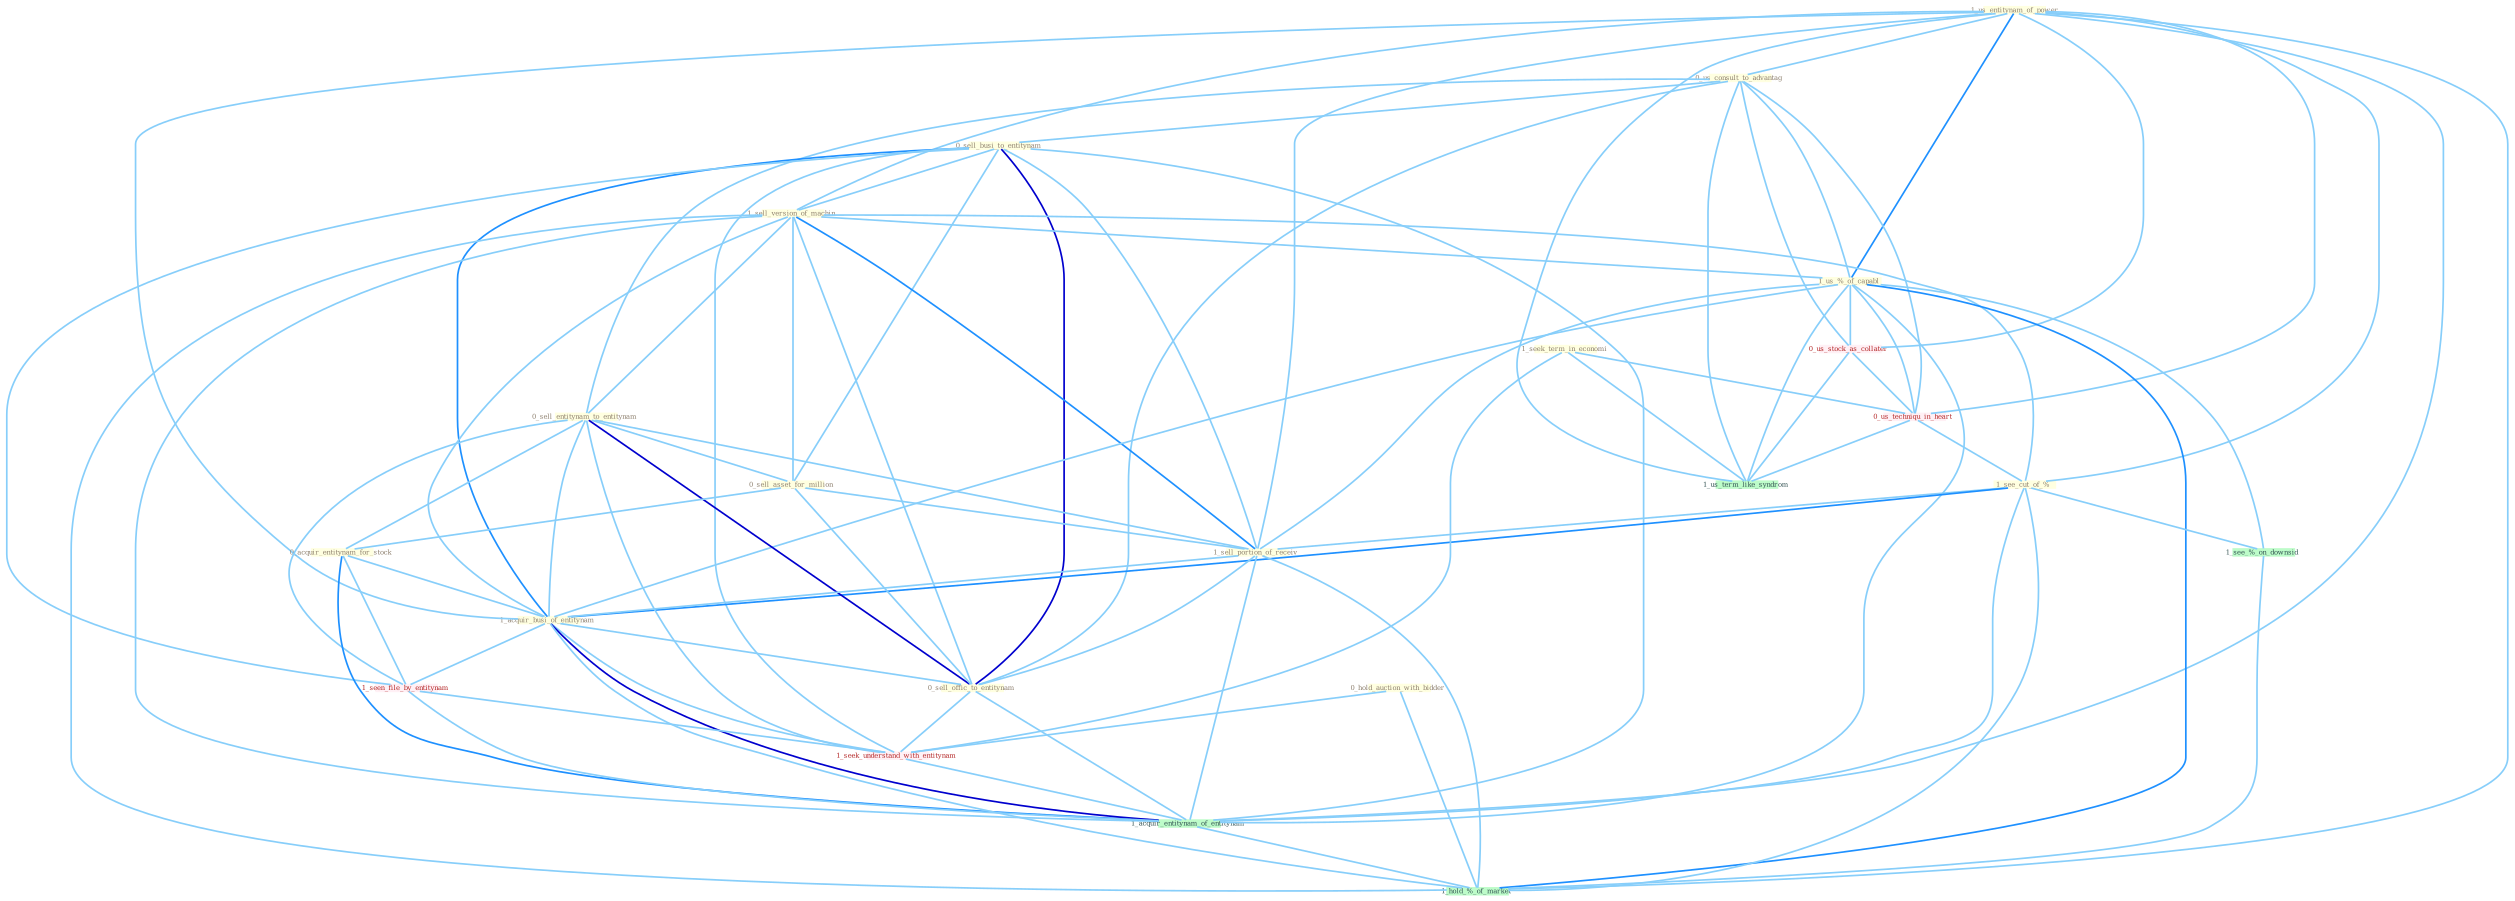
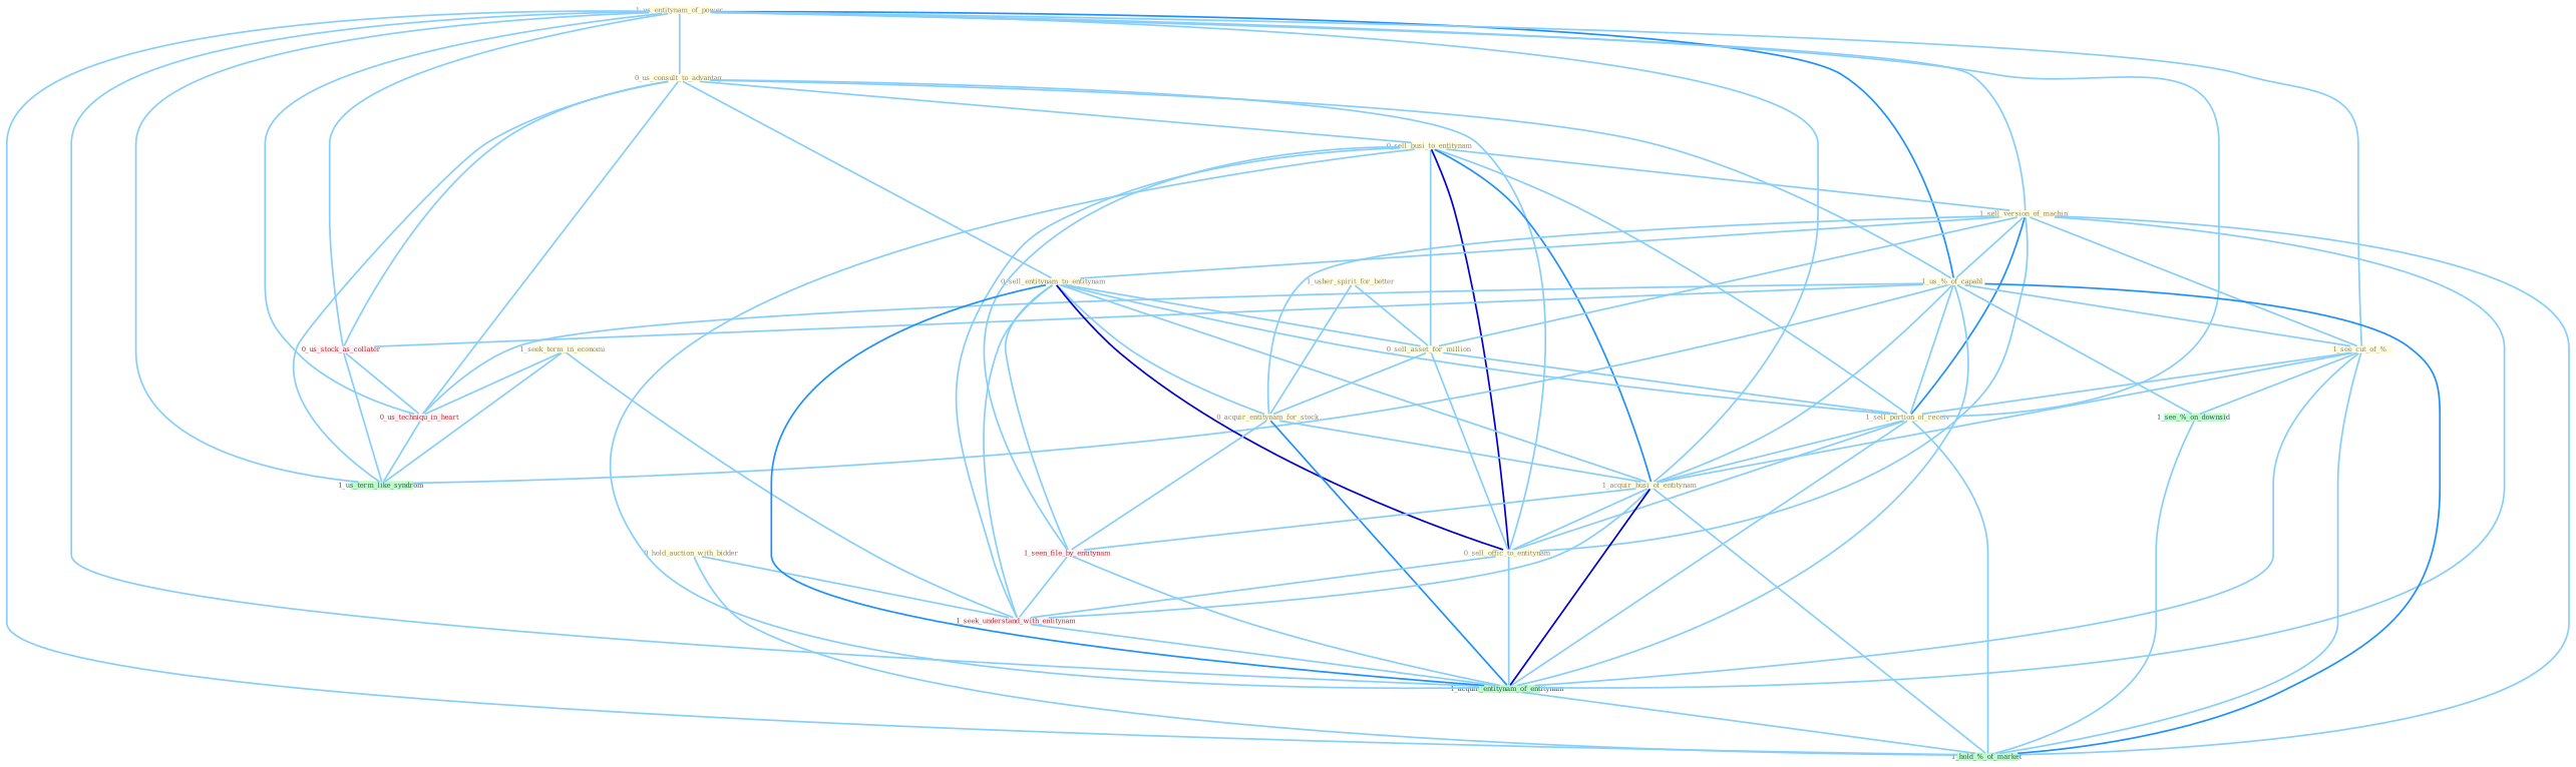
  graph {
    node [color="#ffffe0" fixedsize=true fontcolor="#8b7d6b" fontsize=4 shape=polygon style=filled]
    edge [color="#87cefa" w=1]
    n1 [height=.06 label="1_us_entitynam_of_power" width=.5]
    "0_us_consult_to_advantag " [height=.06 width=.5]
    "0_hold_auction_with_bidder " [height=.06 width=.5]
    "0_sell_busi_to_entitynam " [height=.06 width=.5]
    "1_sell_version_of_machin " [height=.06 width=.5]
    "1_us_%_of_capabl " [height=.06 width=.5]
    "1_see_cut_of_% " [height=.06 width=.5]
    "1_seek_term_in_economi " [height=.06 width=.5]
+   "1_usher_spirit_for_better " [height=.06 width=.5]
    "0_sell_entitynam_to_entitynam " [height=.06 width=.5]
    "0_sell_asset_for_million " [height=.06 width=.5]
    "0_acquir_entitynam_for_stock " [height=.06 width=.5]
    "1_sell_portion_of_receiv " [height=.06 width=.5]
    "1_acquir_busi_of_entitynam " [height=.06 width=.5]
    "0_sell_offic_to_entitynam " [height=.06 width=.5]
    "1_seen_file_by_entitynam " [color="#fff0f5" fontcolor="#b22222" height=.06 width=.5]
    "0_us_stock_as_collater " [color="#fff0f5" fontcolor="#b22222" height=.06 width=.5]
    "1_seek_understand_with_entitynam " [color="#fff0f5" fontcolor="#b22222" height=.06 width=.5]
    "0_us_techniqu_in_heart " [color="#fff0f5" fontcolor="#b22222" height=.06 width=.5]
    "1_acquir_entitynam_of_entitynam " [color="#BDFCC9" fontcolor="#2f4f4f" height=.06 width=.5]
    "1_us_term_like_syndrom " [color="#BDFCC9" fontcolor="#2f4f4f" height=.06 width=.5]
    "1_hold_%_of_market " [color="#BDFCC9" fontcolor="#2f4f4f" height=.06 width=.5]
    "1_see_%_on_downsid " [color="#BDFCC9" fontcolor="#2f4f4f" height=.06 width=.5]
    subgraph sub_1 {
      n1
      "0_us_consult_to_advantag "
      "0_hold_auction_with_bidder "
      "0_sell_busi_to_entitynam "
      "1_sell_version_of_machin "
      "1_us_%_of_capabl "
      "1_see_cut_of_% "
      "1_seek_term_in_economi "
+     "1_usher_spirit_for_better "
      "0_sell_entitynam_to_entitynam "
      "0_sell_asset_for_million "
      "0_acquir_entitynam_for_stock "
      "1_sell_portion_of_receiv "
      "1_acquir_busi_of_entitynam "
      "0_sell_offic_to_entitynam "
    }
    subgraph sub_2 {
      "1_seen_file_by_entitynam "
      "0_us_stock_as_collater "
      "1_seek_understand_with_entitynam "
      "0_us_techniqu_in_heart "
    }
    n1 -- "0_us_consult_to_advantag "
    n1 -- "1_sell_version_of_machin "
    n1 -- "1_us_%_of_capabl " [color="#1e90ff" w=2]
    n1 -- "1_see_cut_of_% "
    n1 -- "1_sell_portion_of_receiv "
    n1 -- "1_acquir_busi_of_entitynam "
    n1 -- "0_us_stock_as_collater "
    n1 -- "0_us_techniqu_in_heart "
    n1 -- "1_acquir_entitynam_of_entitynam "
    n1 -- "1_us_term_like_syndrom "
    n1 -- "1_hold_%_of_market "
    "0_us_consult_to_advantag " -- "0_sell_busi_to_entitynam "
    "0_us_consult_to_advantag " -- "1_us_%_of_capabl "
    "0_us_consult_to_advantag " -- "0_sell_entitynam_to_entitynam "
    "0_us_consult_to_advantag " -- "0_sell_offic_to_entitynam "
    "0_us_consult_to_advantag " -- "0_us_stock_as_collater "
    "0_us_consult_to_advantag " -- "0_us_techniqu_in_heart "
    "0_us_consult_to_advantag " -- "1_us_term_like_syndrom "
    "0_hold_auction_with_bidder " -- "1_seek_understand_with_entitynam "
    "0_hold_auction_with_bidder " -- "1_hold_%_of_market "
    "0_sell_busi_to_entitynam " -- "1_sell_version_of_machin "
    "0_sell_busi_to_entitynam " -- "0_sell_asset_for_million "
    "0_sell_busi_to_entitynam " -- "1_sell_portion_of_receiv "
    "0_sell_busi_to_entitynam " -- "1_acquir_busi_of_entitynam " [color="#1e90ff" w=2]
    "0_sell_busi_to_entitynam " -- "0_sell_offic_to_entitynam " [color="#0000cd" w=3]
    "0_sell_busi_to_entitynam " -- "1_seen_file_by_entitynam "
    "0_sell_busi_to_entitynam " -- "1_seek_understand_with_entitynam "
    "0_sell_busi_to_entitynam " -- "1_acquir_entitynam_of_entitynam "
    "1_sell_version_of_machin " -- "1_us_%_of_capabl "
    "1_sell_version_of_machin " -- "1_see_cut_of_% "
    "1_sell_version_of_machin " -- "0_sell_entitynam_to_entitynam "
    "1_sell_version_of_machin " -- "0_sell_asset_for_million "
    "1_sell_version_of_machin " -- "1_sell_portion_of_receiv " [color="#1e90ff" w=2]
-   "1_sell_version_of_machin " -- "1_acquir_busi_of_entitynam "
+   "1_sell_version_of_machin " -- "0_acquir_entitynam_for_stock "
    "1_sell_version_of_machin " -- "0_sell_offic_to_entitynam "
    "1_sell_version_of_machin " -- "1_acquir_entitynam_of_entitynam "
    "1_sell_version_of_machin " -- "1_hold_%_of_market "
-   "0_us_techniqu_in_heart " -- "1_see_cut_of_% "
+   "1_us_%_of_capabl " -- "1_see_cut_of_% "
    "1_us_%_of_capabl " -- "1_sell_portion_of_receiv "
    "1_us_%_of_capabl " -- "1_acquir_busi_of_entitynam "
    "1_us_%_of_capabl " -- "0_us_stock_as_collater "
    "1_us_%_of_capabl " -- "0_us_techniqu_in_heart "
    "1_us_%_of_capabl " -- "1_acquir_entitynam_of_entitynam "
    "1_us_%_of_capabl " -- "1_us_term_like_syndrom "
    "1_us_%_of_capabl " -- "1_hold_%_of_market " [color="#1e90ff" w=2]
    "1_us_%_of_capabl " -- "1_see_%_on_downsid "
    "1_see_cut_of_% " -- "1_sell_portion_of_receiv "
-   "1_see_cut_of_% " -- "1_acquir_busi_of_entitynam " [color="#1e90ff"]
+   "1_see_cut_of_% " -- "1_acquir_busi_of_entitynam "
    "1_see_cut_of_% " -- "1_acquir_entitynam_of_entitynam "
    "1_see_cut_of_% " -- "1_hold_%_of_market "
    "1_see_cut_of_% " -- "1_see_%_on_downsid "
    "1_seek_term_in_economi " -- "1_seek_understand_with_entitynam "
    "1_seek_term_in_economi " -- "0_us_techniqu_in_heart "
    "1_seek_term_in_economi " -- "1_us_term_like_syndrom "
+   "1_usher_spirit_for_better " -- "0_sell_asset_for_million "
+   "1_usher_spirit_for_better " -- "0_acquir_entitynam_for_stock "
    "0_sell_entitynam_to_entitynam " -- "0_sell_asset_for_million "
    "0_sell_entitynam_to_entitynam " -- "0_acquir_entitynam_for_stock "
    "0_sell_entitynam_to_entitynam " -- "1_sell_portion_of_receiv "
    "0_sell_entitynam_to_entitynam " -- "1_acquir_busi_of_entitynam "
    "0_sell_entitynam_to_entitynam " -- "0_sell_offic_to_entitynam " [color="#0000cd" w=3]
    "0_sell_entitynam_to_entitynam " -- "1_seen_file_by_entitynam "
    "0_sell_entitynam_to_entitynam " -- "1_seek_understand_with_entitynam "
+   "0_sell_entitynam_to_entitynam " -- "1_acquir_entitynam_of_entitynam " [color="#1e90ff" w=2]
    "0_sell_asset_for_million " -- "0_acquir_entitynam_for_stock "
    "0_sell_asset_for_million " -- "1_sell_portion_of_receiv "
    "0_sell_asset_for_million " -- "0_sell_offic_to_entitynam "
    "0_acquir_entitynam_for_stock " -- "1_acquir_busi_of_entitynam "
    "0_acquir_entitynam_for_stock " -- "1_seen_file_by_entitynam "
    "0_acquir_entitynam_for_stock " -- "1_acquir_entitynam_of_entitynam " [color="#1e90ff" w=2]
    "1_sell_portion_of_receiv " -- "1_acquir_busi_of_entitynam "
    "1_sell_portion_of_receiv " -- "0_sell_offic_to_entitynam "
    "1_sell_portion_of_receiv " -- "1_acquir_entitynam_of_entitynam "
    "1_sell_portion_of_receiv " -- "1_hold_%_of_market "
    "1_acquir_busi_of_entitynam " -- "0_sell_offic_to_entitynam "
    "1_acquir_busi_of_entitynam " -- "1_seen_file_by_entitynam "
    "1_acquir_busi_of_entitynam " -- "1_seek_understand_with_entitynam "
    "1_acquir_busi_of_entitynam " -- "1_acquir_entitynam_of_entitynam " [color="#0000cd" w=3]
    "1_acquir_busi_of_entitynam " -- "1_hold_%_of_market "
    "0_sell_offic_to_entitynam " -- "1_seek_understand_with_entitynam "
    "0_sell_offic_to_entitynam " -- "1_acquir_entitynam_of_entitynam "
    "1_seen_file_by_entitynam " -- "1_seek_understand_with_entitynam "
    "1_seen_file_by_entitynam " -- "1_acquir_entitynam_of_entitynam "
    "0_us_stock_as_collater " -- "0_us_techniqu_in_heart "
    "0_us_stock_as_collater " -- "1_us_term_like_syndrom "
    "1_seek_understand_with_entitynam " -- "1_acquir_entitynam_of_entitynam "
    "0_us_techniqu_in_heart " -- "1_us_term_like_syndrom "
    "1_acquir_entitynam_of_entitynam " -- "1_hold_%_of_market "
    "1_see_%_on_downsid " -- "1_hold_%_of_market "
  }
